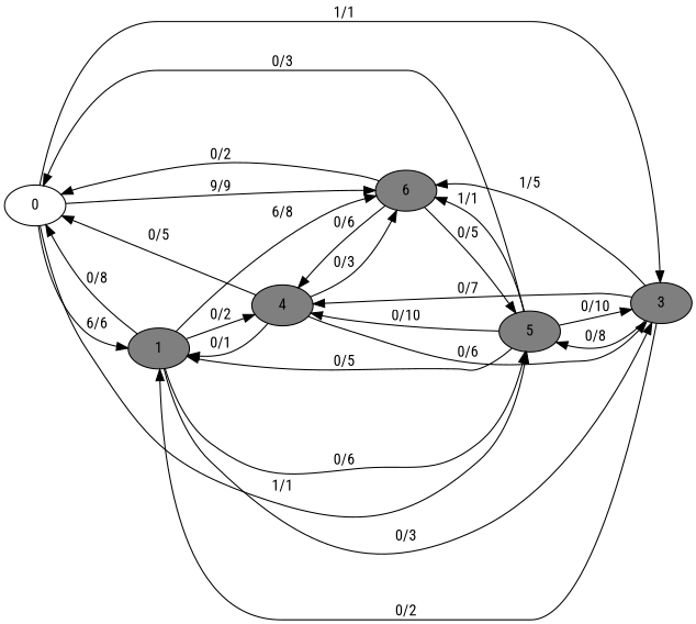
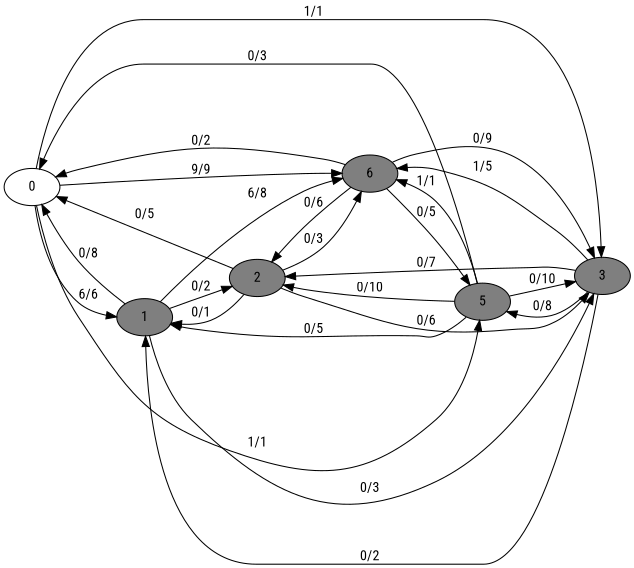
  digraph {
    fontname="Roboto Condensed"
    rankdir=LR
    node [fillcolor=grey50 fontname="Roboto Condensed" style=filled]
    edge [fontname="Roboto Condensed"]
    0 [fillcolor=grey100]
    1
    3
    n4 [label=6]
    5
-   2 [label=4]
+   2
    0 -> 1 [label="6/6"]
    0 -> 3 [label="1/1"]
    0 -> n4 [label="9/9"]
    0 -> 5 [label="1/1"]
    1 -> 0 [label="0/8"]
    1 -> 3 [label="0/3"]
    1 -> n4 [label="6/8"]
-   1 -> 5 [label="0/6"]
    1 -> 2 [label="0/2"]
    3 -> 1 [label="0/2"]
    3 -> n4 [label="1/5"]
    3 -> 5 [label="0/8"]
    3 -> 2 [label="0/7"]
    n4 -> 0 [label="0/2"]
+   n4 -> 3 [label="0/9"]
    n4 -> 5 [label="0/5"]
    n4 -> 2 [label="0/6"]
    5 -> 0 [label="0/3"]
    5 -> 1 [label="0/5"]
    5 -> 3 [label="0/10"]
    5 -> n4 [label="1/1"]
    5 -> 2 [label="0/10"]
    2 -> 0 [label="0/5"]
    2 -> 1 [label="0/1"]
    2 -> 3 [label="0/6"]
    2 -> n4 [label="0/3"]
  }
